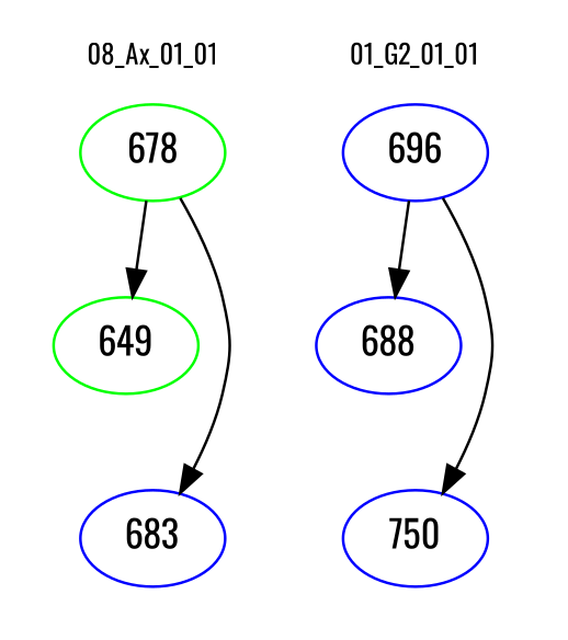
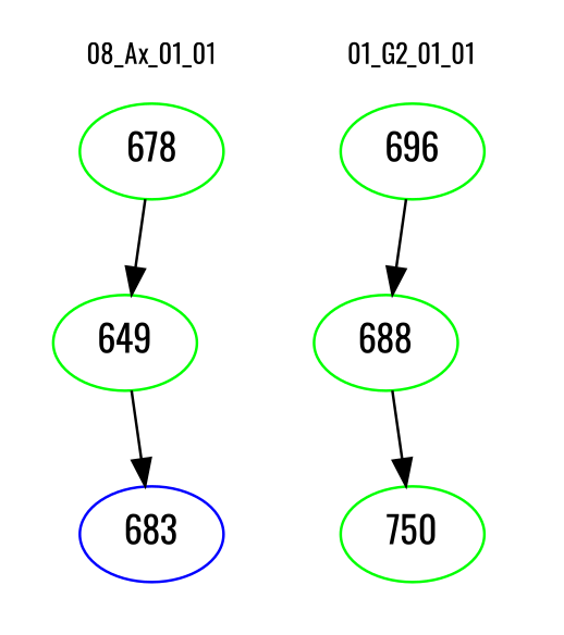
  digraph {
    fontname=Oswald
    node [color=green fontname=Oswald]
    edge [color=black fontname=Oswald]
    n1 [label=678]
    n2 [label=649]
    n3 [color=blue label=683]
-   n4 [color=blue label=696]
-   n5 [color=blue label=688]
-   n6 [color=blue label=750]
+   n4 [label=696]
+   n5 [label=688]
+   n6 [label=750]
    subgraph cluster_1 {
      color=white
      fontsize=10
      label="08_Ax_01_01"
      n1
      n2
      n3
    }
    subgraph cluster_2 {
      color=white
      fontsize=10
      label="01_G2_01_01"
      n4
      n5
      n6
    }
    n1 -> n2
-   n1 -> n3
+   n2 -> n3
    n4 -> n5
-   n4 -> n6
+   n5 -> n6
  }
